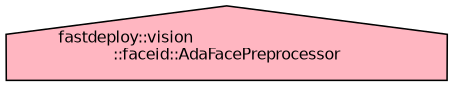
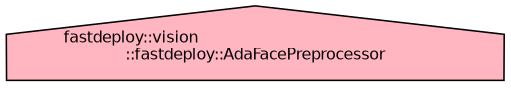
  digraph {
    rankdir=LR
-   n1 [color=black fillcolor=lightpink fontname=Helvetica fontsize=10 height=0.2 label="fastdeploy::vision\l::faceid::AdaFacePreprocessor" shape=house style=filled width=0.4]
+   n1 [color=black fillcolor=lightpink fontname=Helvetica fontsize=10 height=0.2 label="fastdeploy::vision\l::fastdeploy::AdaFacePreprocessor" shape=house style=filled width=0.4]
  }
